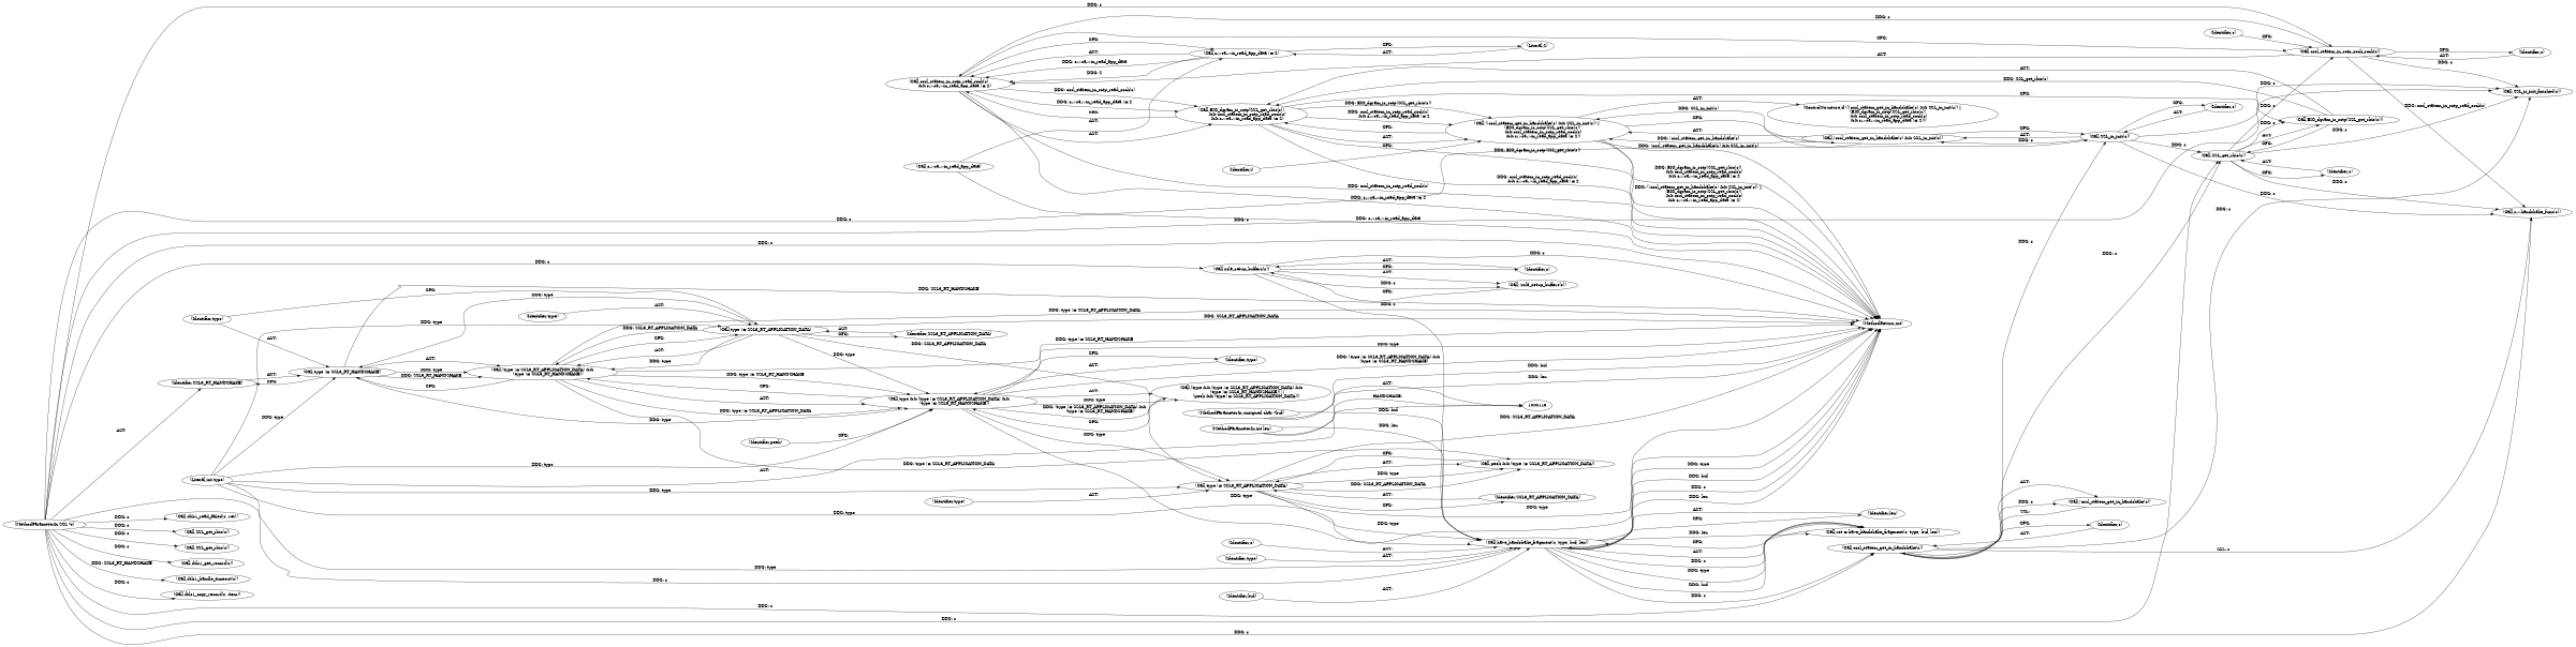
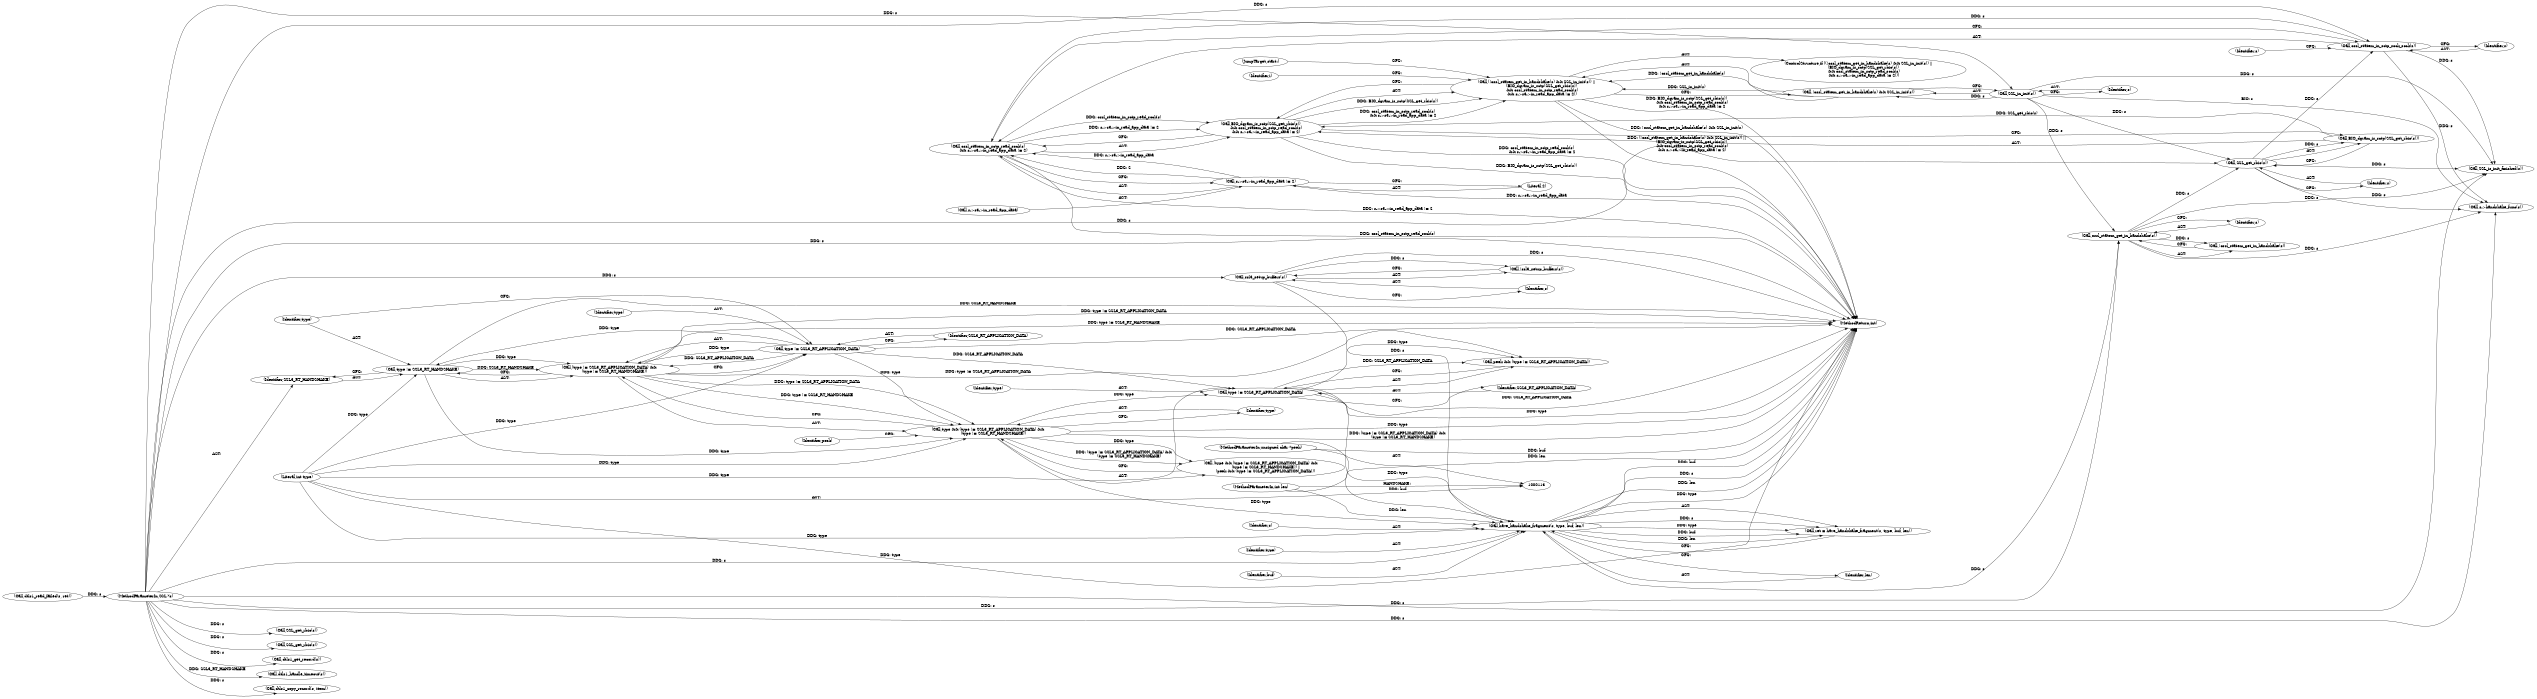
  digraph {
    rankdir=LR
    n1 [label="(Call,ossl_statem_in_sctp_read_sock(s)\n         && s->s3->in_read_app_data != 2)"]
    n2 [label="(Call,ossl_statem_in_sctp_sock_sock(s))"]
    n3 [label="(Call,s->s3->in_read_app_data != 2)"]
    n4 [label="(Call,BIO_dgram_is_sctp(SSL_get_rbio(s))\n         && ossl_statem_in_sctp_read_sock(s)\n         && s->s3->in_read_app_data != 2)"]
    n5 [label="(MethodReturn,int)"]
    n6 [label="(Identifier,s)"]
    n7 [label="(Call,SSL_is_init_finished(s))"]
    n8 [label="(Call,s->handshake_func(s))"]
    n9 [label="(Literal,2)"]
    n10 [label="(Call,BIO_dgram_is_sctp(SSL_get_rbio(s)))"]
    n11 [label="(Call,(!ossl_statem_get_in_handshake(s) && SSL_in_init(s)) ||\n        (BIO_dgram_is_sctp(SSL_get_rbio(s))\n         && ossl_statem_in_sctp_read_sock(s)\n         && s->s3->in_read_app_data != 2))"]
    n12 [label="(Call,SSL_get_rbio(s))"]
    n13 [label="(Identifier,s)"]
    n14 [label="(Call,SSL_in_init(s))"]
    n15 [label="(Call,!ossl_statem_get_in_handshake(s) && SSL_in_init(s))"]
    n16 [label="(Identifier,s)"]
    n17 [label="(Call,ossl_statem_get_in_handshake(s))"]
    n18 [label="(Call,!ossl_statem_get_in_handshake(s))"]
    n19 [label="(Identifier,s)"]
    n20 [label="(Call,have_handshake_fragment(s, type, buf, len))"]
    n21 [label="(Identifier,len)"]
    n22 [label="(Call,ret = have_handshake_fragment(s, type, buf, len))"]
    n23 [label="(Call,ssl3_setup_buffers(s))"]
    n24 [label="(Identifier,s)"]
    n25 [label="(Call,!ssl3_setup_buffers(s))"]
    n26 [label="(MethodParameterIn,SSL *s)"]
    n27 [label="(Call,dtls1_read_failed(s, ret))"]
    n28 [label="(Call,SSL_get_rbio(s))"]
    n29 [label="(Call,SSL_get_rbio(s))"]
    n30 [label="(Call,dtls1_get_record(s))"]
    n31 [label="(Call,dtls1_handle_timeout(s))"]
    n32 [label="(Call,dtls1_copy_record(s, item))"]
    n33 [label="(Identifier,SSL3_RT_HANDSHAKE)"]
    n34 [label="(Call,type && (type != SSL3_RT_APPLICATION_DATA) &&\n         (type != SSL3_RT_HANDSHAKE))"]
    n35 [label="(Call,(type != SSL3_RT_APPLICATION_DATA) &&\n         (type != SSL3_RT_HANDSHAKE))"]
    n36 [label="(Call,type != SSL3_RT_APPLICATION_DATA)"]
    n37 [label="(Call,(type && (type != SSL3_RT_APPLICATION_DATA) &&\n         (type != SSL3_RT_HANDSHAKE)) ||\n        (peek && (type != SSL3_RT_APPLICATION_DATA)))"]
    n38 [label="(Identifier,type)"]
    n39 [label="(Call,type != SSL3_RT_HANDSHAKE)"]
    n40 [label="(Call,type != SSL3_RT_APPLICATION_DATA)"]
    n41 [label="(Call,peek && (type != SSL3_RT_APPLICATION_DATA))"]
    n42 [label="(Identifier,SSL3_RT_APPLICATION_DATA)"]
    n43 [label="(Identifier,SSL3_RT_APPLICATION_DATA)"]
    n44 [label="(Literal,int type)"]
    1000113
-   n46 [label="(MethodParameterIn,unsigned char *buf)"]
+   n46 [label="(MethodParameterIn,unsigned char *peek)"]
    n47 [label="(MethodParameterIn,int len)"]
    n48 [label="(ControlStructure,if ((!ossl_statem_get_in_handshake(s) && SSL_in_init(s)) ||\n        (BIO_dgram_is_sctp(SSL_get_rbio(s))\n         && ossl_statem_in_sctp_read_sock(s)\n         && s->s3->in_read_app_data != 2)))"]
    n49 [label="(Call,s->s3->in_read_app_data)"]
+   n50 [label="(JumpTarget,start:)"]
    n51 [label="(Identifier,peek)"]
    n52 [label="(Identifier,type)"]
    n53 [label="(Identifier,buf)"]
    n54 [label="(Identifier,type)"]
    n55 [label="(Identifier,type)"]
    n56 [label="(Identifier,i)"]
    n57 [label="(Identifier,s)"]
    n58 [label="(Identifier,type)"]
    n59 [label="(Identifier,s)"]
    n1 -> n2 [label="CFG: "]
    n1 -> n3 [label="CFG: "]
    n1 -> n4 [label="AST: "]
    n1 -> n4 [label="DDG: ossl_statem_in_sctp_read_sock(s)"]
    n1 -> n4 [label="DDG: s->s3->in_read_app_data != 2"]
    n1 -> n5 [label="DDG: ossl_statem_in_sctp_read_sock(s)"]
    n1 -> n5 [label="DDG: s->s3->in_read_app_data != 2"]
    n2 -> n1 [label="AST: "]
    n2 -> n1 [label="DDG: s"]
    n2 -> n6 [label="CFG: "]
    n2 -> n7 [label="DDG: s"]
-   n2 -> n8 [label="DDG: ossl_statem_in_sctp_read_sock(s)"]
+   n2 -> n8 [label="DDG: s"]
    n3 -> n1 [label="AST: "]
    n3 -> n1 [label="DDG: s->s3->in_read_app_data"]
    n3 -> n1 [label="DDG: 2"]
-   n49 -> n5 [label="DDG: s->s3->in_read_app_data"]
+   n3 -> n5 [label="DDG: s->s3->in_read_app_data"]
    n3 -> n9 [label="CFG: "]
    n4 -> n1 [label="CFG: "]
    n4 -> n5 [label="DDG: BIO_dgram_is_sctp(SSL_get_rbio(s))"]
    n4 -> n5 [label="DDG: ossl_statem_in_sctp_read_sock(s)\n         && s->s3->in_read_app_data != 2"]
    n4 -> n10 [label="CFG: "]
    n4 -> n11 [label="AST: "]
    n4 -> n11 [label="DDG: BIO_dgram_is_sctp(SSL_get_rbio(s))"]
    n4 -> n11 [label="DDG: ossl_statem_in_sctp_read_sock(s)\n         && s->s3->in_read_app_data != 2"]
    n6 -> n2 [label="AST: "]
    n9 -> n3 [label="AST: "]
    n10 -> n4 [label="AST: "]
    n10 -> n4 [label="DDG: SSL_get_rbio(s)"]
    n10 -> n12 [label="CFG: "]
    n11 -> n4 [label="CFG: "]
    n11 -> n5 [label="DDG: (!ossl_statem_get_in_handshake(s) && SSL_in_init(s)) ||\n        (BIO_dgram_is_sctp(SSL_get_rbio(s))\n         && ossl_statem_in_sctp_read_sock(s)\n         && s->s3->in_read_app_data != 2)"]
    n11 -> n5 [label="DDG: BIO_dgram_is_sctp(SSL_get_rbio(s))\n         && ossl_statem_in_sctp_read_sock(s)\n         && s->s3->in_read_app_data != 2"]
    n11 -> n5 [label="DDG: !ossl_statem_get_in_handshake(s) && SSL_in_init(s)"]
    n11 -> n15 [label="CFG: "]
    n11 -> n48 [label="AST: "]
    n12 -> n2 [label="DDG: s"]
    n12 -> n7 [label="DDG: s"]
    n12 -> n8 [label="DDG: s"]
    n12 -> n10 [label="AST: "]
    n12 -> n10 [label="DDG: s"]
    n12 -> n13 [label="CFG: "]
    n13 -> n12 [label="AST: "]
    n14 -> n7 [label="DDG: s"]
-   n14 -> n8 [label="DDG: s"]
+   n14 -> n8 [label="BIO: s"]
    n14 -> n12 [label="DDG: s"]
    n14 -> n15 [label="AST: "]
    n14 -> n15 [label="DDG: s"]
    n14 -> n16 [label="CFG: "]
    n15 -> n11 [label="AST: "]
    n15 -> n11 [label="DDG: !ossl_statem_get_in_handshake(s)"]
    n15 -> n11 [label="DDG: SSL_in_init(s)"]
    n15 -> n14 [label="CFG: "]
    n16 -> n14 [label="AST: "]
    n17 -> n7 [label="DDG: s"]
-   n17 -> n8 [label="SSL: s"]
+   n17 -> n8 [label="DDG: s"]
    n17 -> n12 [label="DDG: s"]
-   n17 -> n14 [label="DDG: s"]
+   n14 -> n17 [label="DDG: s"]
    n17 -> n18 [label="AST: "]
    n17 -> n18 [label="DDG: s"]
    n17 -> n19 [label="CFG: "]
-   n18 -> n17 [label="SSL: "]
+   n18 -> n17 [label="CFG: "]
    n19 -> n17 [label="AST: "]
    n20 -> n5 [label="DDG: len"]
    n20 -> n5 [label="DDG: type"]
    n20 -> n5 [label="DDG: buf"]
    n20 -> n5 [label="DDG: s"]
    n20 -> n17 [label="DDG: s"]
    n20 -> n21 [label="CFG: "]
    n20 -> n22 [label="AST: "]
    n20 -> n22 [label="DDG: s"]
    n20 -> n22 [label="DDG: type"]
    n20 -> n22 [label="DDG: buf"]
    n20 -> n22 [label="DDG: len"]
    n21 -> n20 [label="AST: "]
    n22 -> n20 [label="CFG: "]
    n23 -> n5 [label="DDG: s"]
    n23 -> n20 [label="DDG: s"]
    n23 -> n24 [label="CFG: "]
    n23 -> n25 [label="AST: "]
    n23 -> n25 [label="DDG: s"]
    n24 -> n23 [label="AST: "]
    n25 -> n23 [label="CFG: "]
    n26 -> n2 [label="DDG: s"]
    n26 -> n5 [label="DDG: s"]
    n26 -> n7 [label="DDG: s"]
    n26 -> n8 [label="DDG: s"]
    n26 -> n12 [label="DDG: s"]
    n26 -> n14 [label="DDG: s"]
    n26 -> n17 [label="DDG: s"]
    n26 -> n20 [label="DDG: s"]
    n26 -> n23 [label="DDG: s"]
-   n26 -> n27 [label="DDG: s"]
+   n27 -> n26 [label="DDG: s"]
    n26 -> n28 [label="DDG: s"]
    n26 -> n29 [label="DDG: s"]
    n26 -> n30 [label="DDG: s"]
    n26 -> n31 [label="DDG: SSL3_RT_HANDSHAKE"]
    n26 -> n32 [label="DDG: s"]
    n26 -> n33 [label="AST: "]
    n33 -> n39 [label="AST: "]
    n34 -> n5 [label="DDG: type"]
    n34 -> n5 [label="DDG: (type != SSL3_RT_APPLICATION_DATA) &&\n         (type != SSL3_RT_HANDSHAKE)"]
    n34 -> n20 [label="DDG: type"]
    n34 -> n35 [label="CFG: "]
    n34 -> n36 [label="DDG: type"]
    n34 -> n37 [label="AST: "]
    n34 -> n37 [label="DDG: type"]
    n34 -> n37 [label="DDG: (type != SSL3_RT_APPLICATION_DATA) &&\n         (type != SSL3_RT_HANDSHAKE)"]
    n34 -> n38 [label="CFG: "]
    n35 -> n5 [label="DDG: type != SSL3_RT_APPLICATION_DATA"]
    n35 -> n5 [label="DDG: type != SSL3_RT_HANDSHAKE"]
    n35 -> n34 [label="AST: "]
    n35 -> n34 [label="DDG: type != SSL3_RT_APPLICATION_DATA"]
    n35 -> n34 [label="DDG: type != SSL3_RT_HANDSHAKE"]
    n35 -> n39 [label="CFG: "]
    n35 -> n40 [label="CFG: "]
    n35 -> n41 [label="DDG: type != SSL3_RT_APPLICATION_DATA"]
    n36 -> n5 [label="DDG: SSL3_RT_APPLICATION_DATA"]
    n36 -> n5 [label="DDG: type"]
    n36 -> n20 [label="DDG: type"]
    n36 -> n41 [label="AST: "]
    n36 -> n41 [label="DDG: type"]
    n36 -> n41 [label="DDG: SSL3_RT_APPLICATION_DATA"]
    n36 -> n42 [label="CFG: "]
    n37 -> n34 [label="CFG: "]
    n38 -> n34 [label="AST: "]
    n39 -> n5 [label="DDG: SSL3_RT_HANDSHAKE"]
    n39 -> n33 [label="CFG: "]
    n39 -> n34 [label="DDG: type"]
    n39 -> n35 [label="AST: "]
    n39 -> n35 [label="DDG: type"]
    n39 -> n35 [label="DDG: SSL3_RT_HANDSHAKE"]
    n40 -> n5 [label="DDG: SSL3_RT_APPLICATION_DATA"]
    n40 -> n34 [label="DDG: type"]
    n40 -> n35 [label="AST: "]
    n40 -> n35 [label="DDG: type"]
    n40 -> n35 [label="DDG: SSL3_RT_APPLICATION_DATA"]
    n40 -> n36 [label="DDG: SSL3_RT_APPLICATION_DATA"]
    n40 -> n39 [label="DDG: type"]
    n40 -> n43 [label="CFG: "]
    n41 -> n36 [label="CFG: "]
    n42 -> n36 [label="AST: "]
    n43 -> n40 [label="AST: "]
    n44 -> n5 [label="DDG: type"]
    n44 -> n20 [label="DDG: type"]
    n44 -> n34 [label="DDG: type"]
    n44 -> n36 [label="DDG: type"]
    n44 -> n39 [label="DDG: type"]
    n44 -> n40 [label="DDG: type"]
    n44 -> 1000113 [label="AST: "]
    n46 -> n5 [label="DDG: buf"]
    n46 -> n20 [label="DDG: buf"]
    n46 -> 1000113 [label="AST: "]
    n47 -> n5 [label="DDG: len"]
    n47 -> n20 [label="DDG: len"]
    n47 -> 1000113 [label="HANDSHAKE: "]
    n49 -> n3 [label="AST: "]
+   n50 -> n11 [label="CFG: "]
    n51 -> n34 [label="CFG: "]
    n52 -> n20 [label="AST: "]
    n53 -> n20 [label="AST: "]
    n54 -> n39 [label="AST: "]
    n54 -> n40 [label="CFG: "]
    n55 -> n40 [label="AST: "]
    n56 -> n11 [label="CFG: "]
    n57 -> n2 [label="CFG: "]
    n58 -> n36 [label="AST: "]
    n59 -> n20 [label="AST: "]
  }
